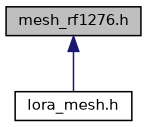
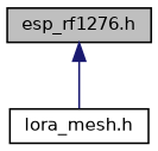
  digraph {
    node [color=black fontname=Helvetica fontsize=10 shape=record style=filled]
-   n1 [fillcolor=grey75 fontcolor=black height=0.2 label="mesh_rf1276.h" width=0.4]
+   n1 [fillcolor=grey75 fontcolor=black height=0.2 label="esp_rf1276.h" width=0.4]
    n2 [fillcolor=white height=0.2 label="lora_mesh.h" width=0.4]
    n1 -> n2 [color=midnightblue dir=back fontname=Helvetica fontsize=10 labelfontname=Helvetica labelfontsize=10 style=solid]
  }
